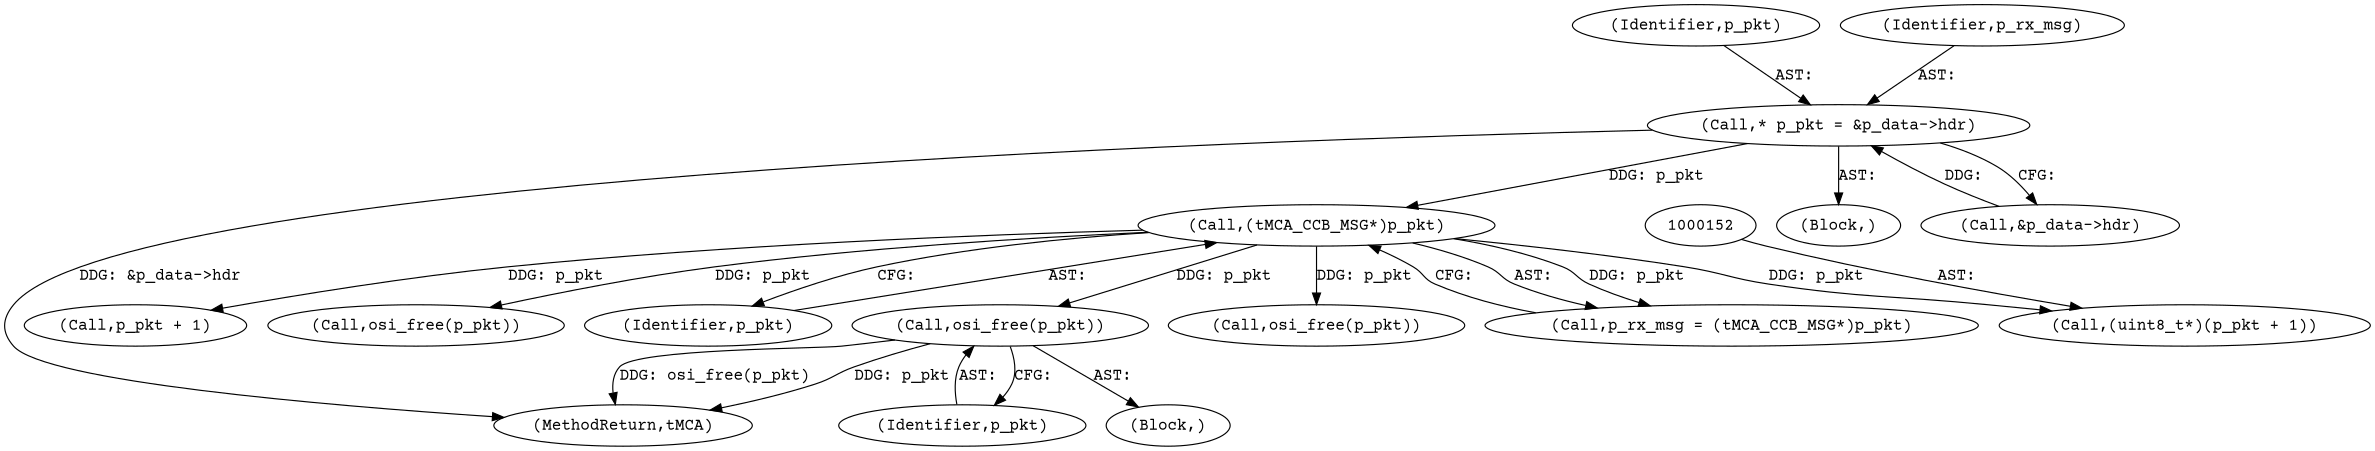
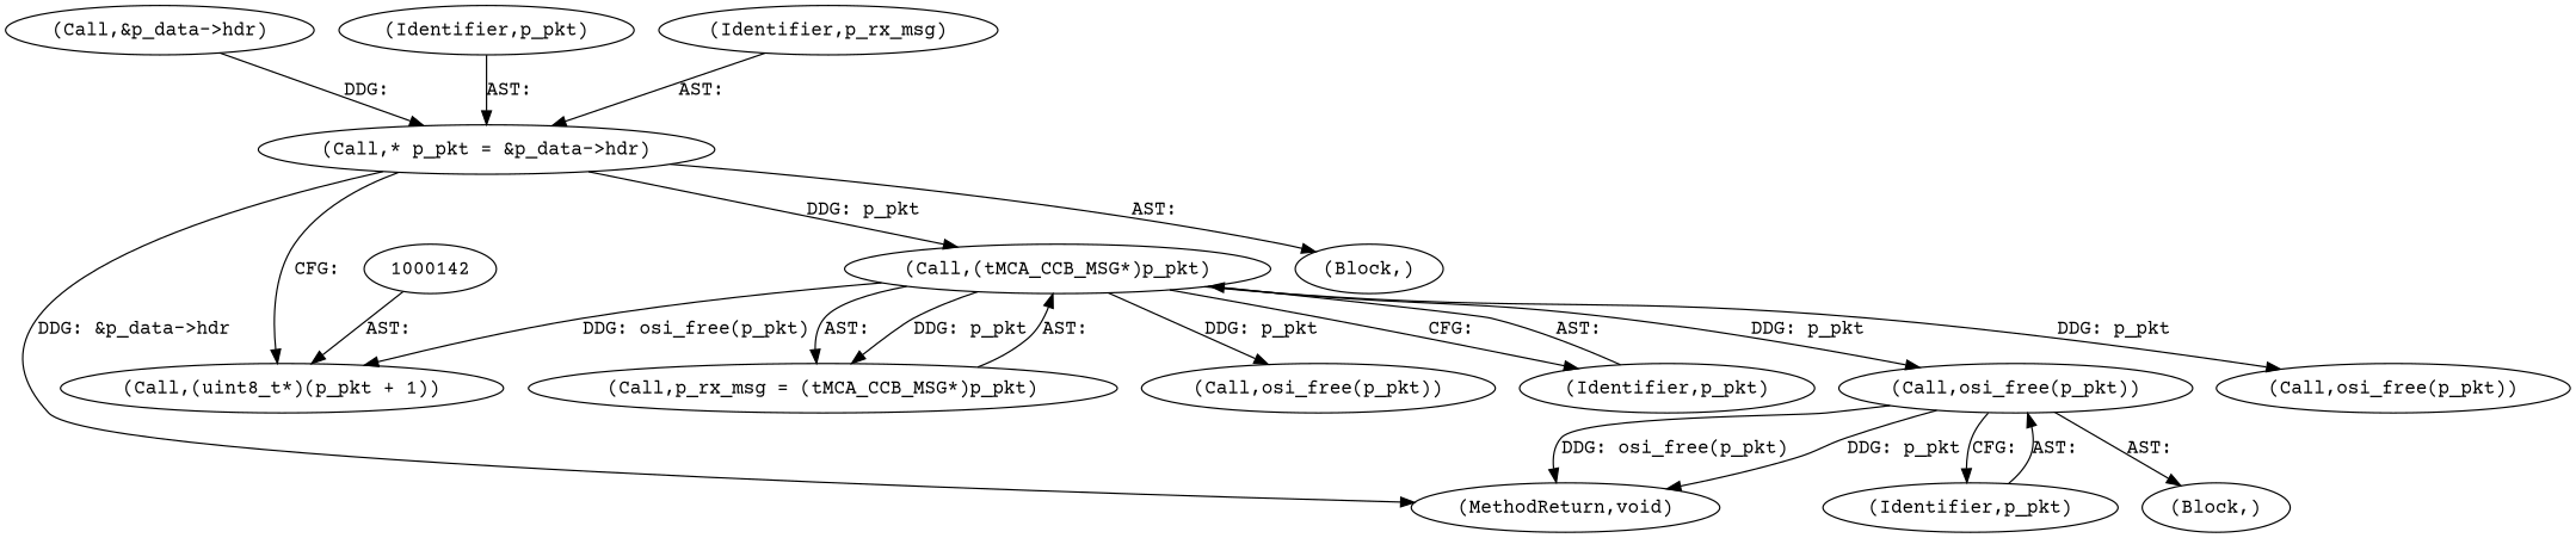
  digraph {
    fontname="Courier Prime"
    node [fontname="Courier Prime"]
    edge [fontname="Courier Prime"]
    n1 [label="(Call,osi_free(p_pkt))"]
    n2 [label="(Identifier,p_pkt)"]
-   n3 [label="(MethodReturn,tMCA)"]
+   n3 [label="(MethodReturn,void)"]
    n4 [label="(Block,)"]
    n5 [label="(Call,(tMCA_CCB_MSG*)p_pkt)"]
    n6 [label="(Call,osi_free(p_pkt))"]
    n7 [label="(Call,p_rx_msg = (tMCA_CCB_MSG*)p_pkt)"]
-   n8 [label="(Call,p_pkt + 1)"]
    n9 [label="(Call,osi_free(p_pkt))"]
    n10 [label="(Identifier,p_pkt)"]
    n11 [label="(Call,(uint8_t*)(p_pkt + 1))"]
    n12 [label="(Call,* p_pkt = &p_data->hdr)"]
    n13 [label="(Block,)"]
    n14 [label="(Call,&p_data->hdr)"]
    n15 [label="(Identifier,p_pkt)"]
    n16 [label="(Identifier,p_rx_msg)"]
-   1000152
+   1000152 [label=1000142]
    n1 -> n2 [label="CFG: "]
    n1 -> n3 [label="DDG: p_pkt"]
    n1 -> n3 [label="DDG: osi_free(p_pkt)"]
    n1 -> n4 [label="AST: "]
    n2 -> n1 [label="AST: "]
    n5 -> n1 [label="DDG: p_pkt"]
    n5 -> n6 [label="DDG: p_pkt"]
    n5 -> n7 [label="AST: "]
    n5 -> n7 [label="DDG: p_pkt"]
-   n5 -> n8 [label="DDG: p_pkt"]
    n5 -> n9 [label="DDG: p_pkt"]
    n5 -> n10 [label="CFG: "]
-   n5 -> n11 [label="DDG: p_pkt"]
-   n7 -> n5 [label="CFG: "]
+   n5 -> n11 [label="DDG: osi_free(p_pkt)"]
+   n7 -> n5 [label="AST: "]
    n10 -> n5 [label="AST: "]
    n12 -> n3 [label="DDG: &p_data->hdr"]
    n12 -> n5 [label="DDG: p_pkt"]
    n12 -> n13 [label="AST: "]
-   n12 -> n14 [label="CFG: "]
+   n12 -> n11 [label="CFG: "]
    n14 -> n12 [label="DDG: "]
    n15 -> n12 [label="AST: "]
    n16 -> n12 [label="AST: "]
    1000152 -> n11 [label="AST: "]
  }
